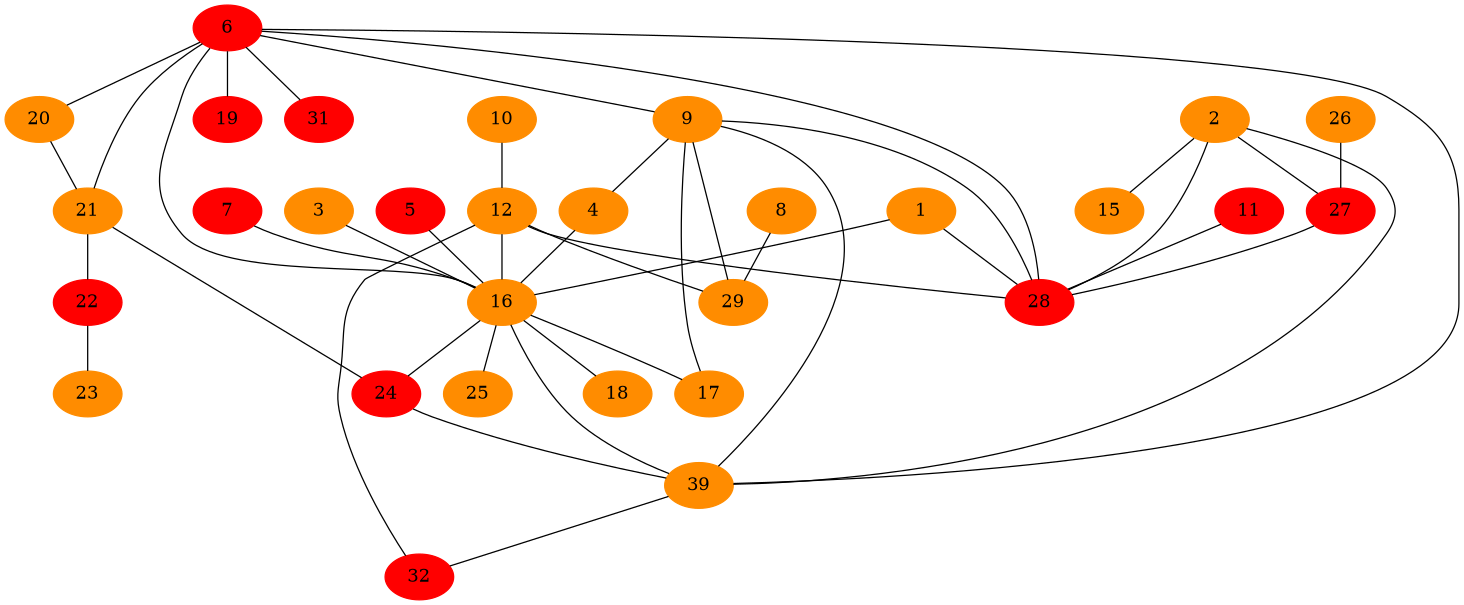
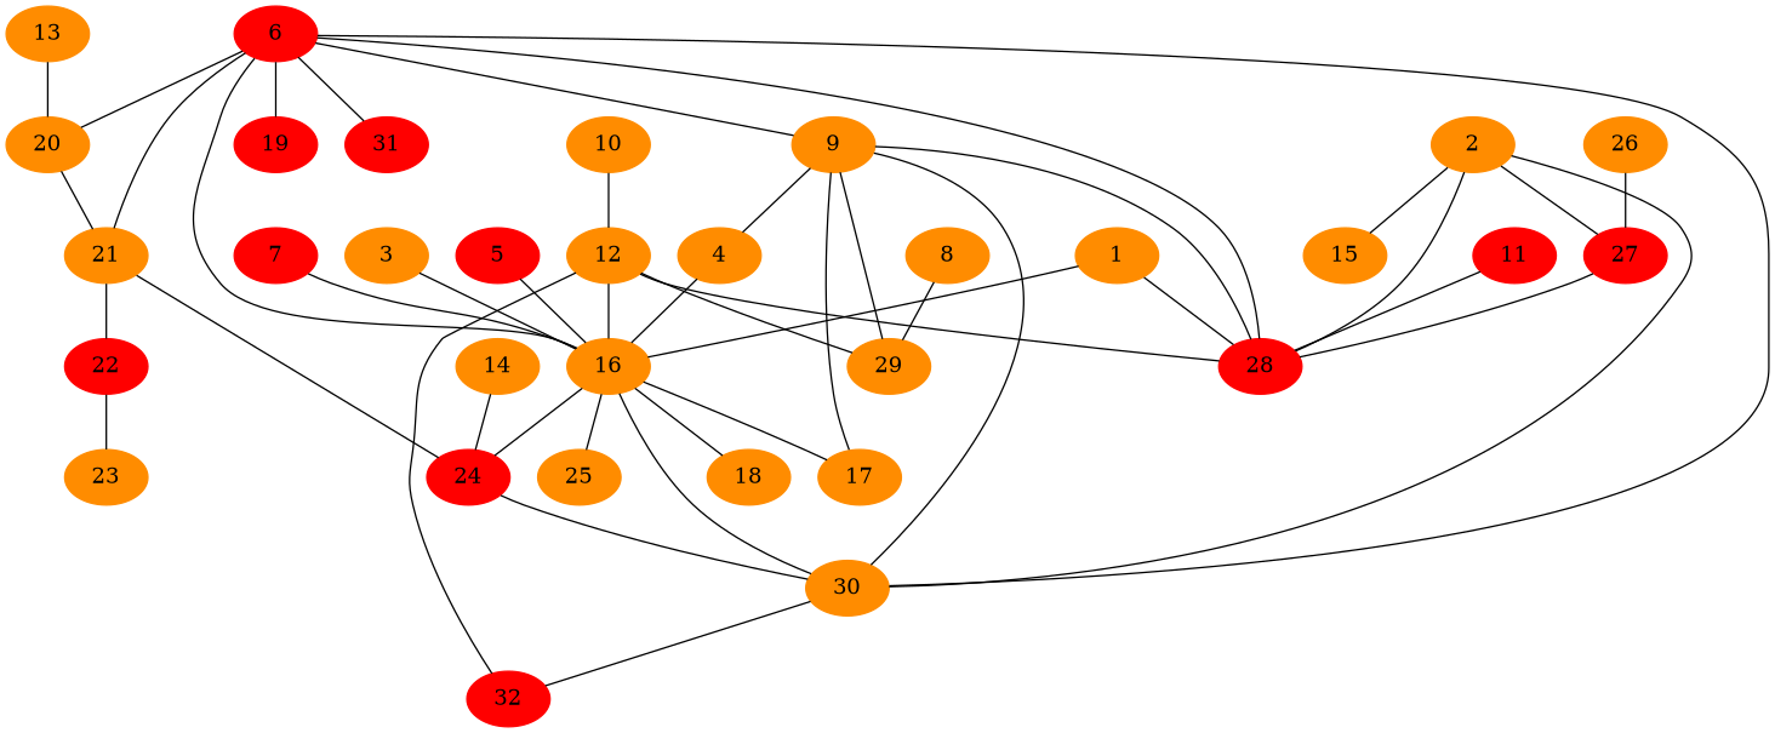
  graph {
    node [color=darkorange style=filled]
    edge [weight=1.0]
    1
    16
    28 [color=red]
-   30 [label=39]
+   30
    17
    24 [color=red]
    18
    25
    2
    15
    27 [color=red]
    32 [color=red]
    3
    4
    5 [color=red]
    6 [color=red]
    9
    19 [color=red]
    20
    21
    31 [color=red]
    29
    22 [color=red]
    7 [color=red]
    8
    12
    10
    11 [color=red]
+   13
+   14
    23
    26
    1 -- 16 [weight=2.0]
    1 -- 28
    16 -- 30
    16 -- 17
    16 -- 24
    16 -- 18
    16 -- 25
    30 -- 32
    24 -- 30
    2 -- 28
    2 -- 30
    2 -- 15
    2 -- 27
    27 -- 28
    3 -- 16
    4 -- 16
    5 -- 16
    6 -- 16 [weight=2.0]
    6 -- 28
    6 -- 30
    6 -- 9
    6 -- 19
    6 -- 20
    6 -- 21
    6 -- 31
    9 -- 28
    9 -- 30
    9 -- 17
    9 -- 4
    9 -- 29
    20 -- 21
    21 -- 24
    21 -- 22
    22 -- 23
    7 -- 16
    8 -- 29
    12 -- 16
    12 -- 28
    12 -- 32
    12 -- 29
    10 -- 12
    11 -- 28
+   13 -- 20
+   14 -- 24
    26 -- 27
  }
